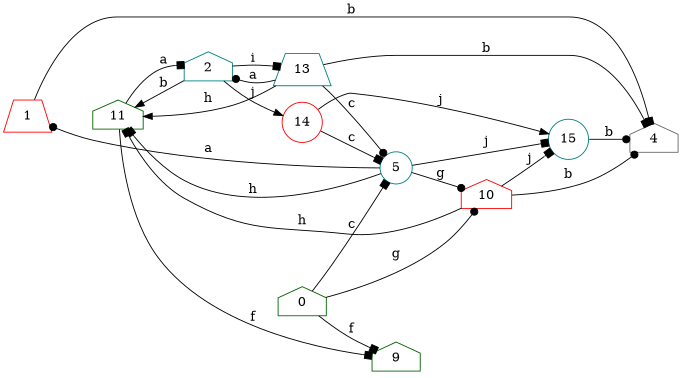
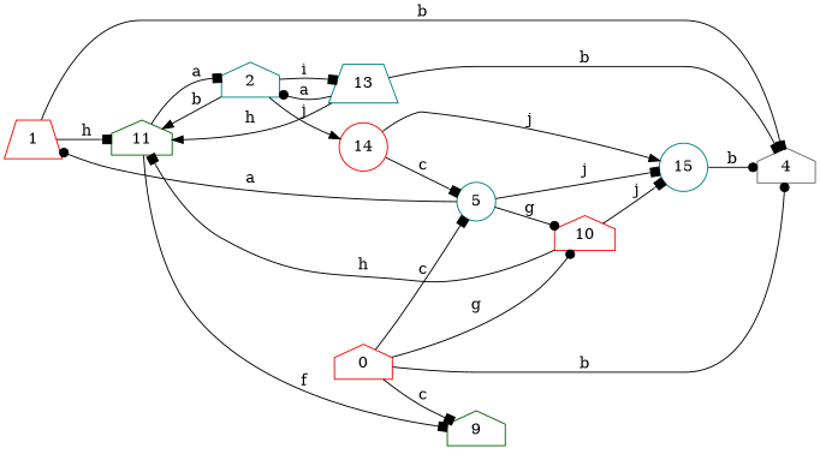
  strict digraph {
    rankdir=LR
    node [color=teal shape=house]
    edge [arrowhead=box]
    1 [color=red shape=trapezium]
    4 [color=gray40]
    11 [color=darkgreen]
    2
    13 [shape=trapezium]
    14 [color=red shape=circle]
    9 [color=darkgreen]
    5 [shape=circle]
    15 [shape=circle]
    10 [color=red]
-   0 [color=darkgreen]
+   0 [color=red]
    1 -> 4 [label=b]
    11 -> 2 [label=a]
    11 -> 9 [label=f]
    2 -> 11 [arrowhead=normal label=b]
    2 -> 13 [label=i]
    2 -> 14 [arrowhead=normal label=j]
    13 -> 4 [label=b]
    13 -> 11 [arrowhead=normal label=h]
    13 -> 2 [arrowhead=dot label=a]
-   13 -> 5 [arrowhead=dot label=c]
    14 -> 5 [label=c]
    14 -> 15 [arrowhead=normal label=j]
    5 -> 1 [arrowhead=dot label=a]
-   5 -> 11 [label=h]
+   1 -> 11 [label=h]
    5 -> 15 [label=j]
    5 -> 10 [arrowhead=dot label=g]
    15 -> 4 [arrowhead=dot label=b]
-   10 -> 4 [arrowhead=dot label=b]
+   0 -> 4 [arrowhead=dot label=b]
    10 -> 11 [label=h]
    10 -> 15 [label=j]
-   0 -> 9 [label=f]
+   0 -> 9 [label=c]
    0 -> 5 [label=c]
    0 -> 10 [arrowhead=dot label=g]
  }
